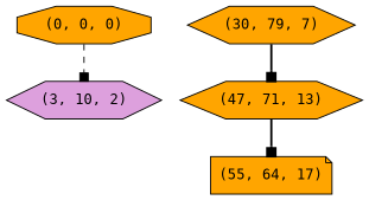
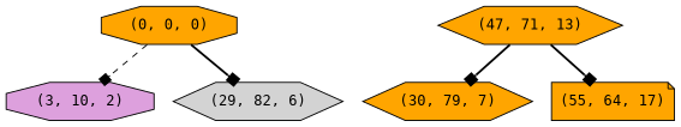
  digraph {
    fontname="DejaVu Sans Mono"
    node [fillcolor=orange fontname="DejaVu Sans Mono" shape=hexagon style=filled]
    edge [arrowhead=box fontname="DejaVu Sans Mono" style=bold]
    "(0, 0, 0)" [shape=octagon]
-   "(3, 10, 2)" [fillcolor=plum]
+   "(3, 10, 2)" [fillcolor=plum shape=octagon]
+   "(29, 82, 6)" [fillcolor=lightgrey]
    "(30, 79, 7)"
    "(47, 71, 13)"
    "(55, 64, 17)" [shape=note]
    "(0, 0, 0)" -> "(3, 10, 2)" [style=dashed]
-   "(30, 79, 7)" -> "(47, 71, 13)"
+   "(0, 0, 0)" -> "(29, 82, 6)"
+   "(47, 71, 13)" -> "(30, 79, 7)"
    "(47, 71, 13)" -> "(55, 64, 17)"
  }
